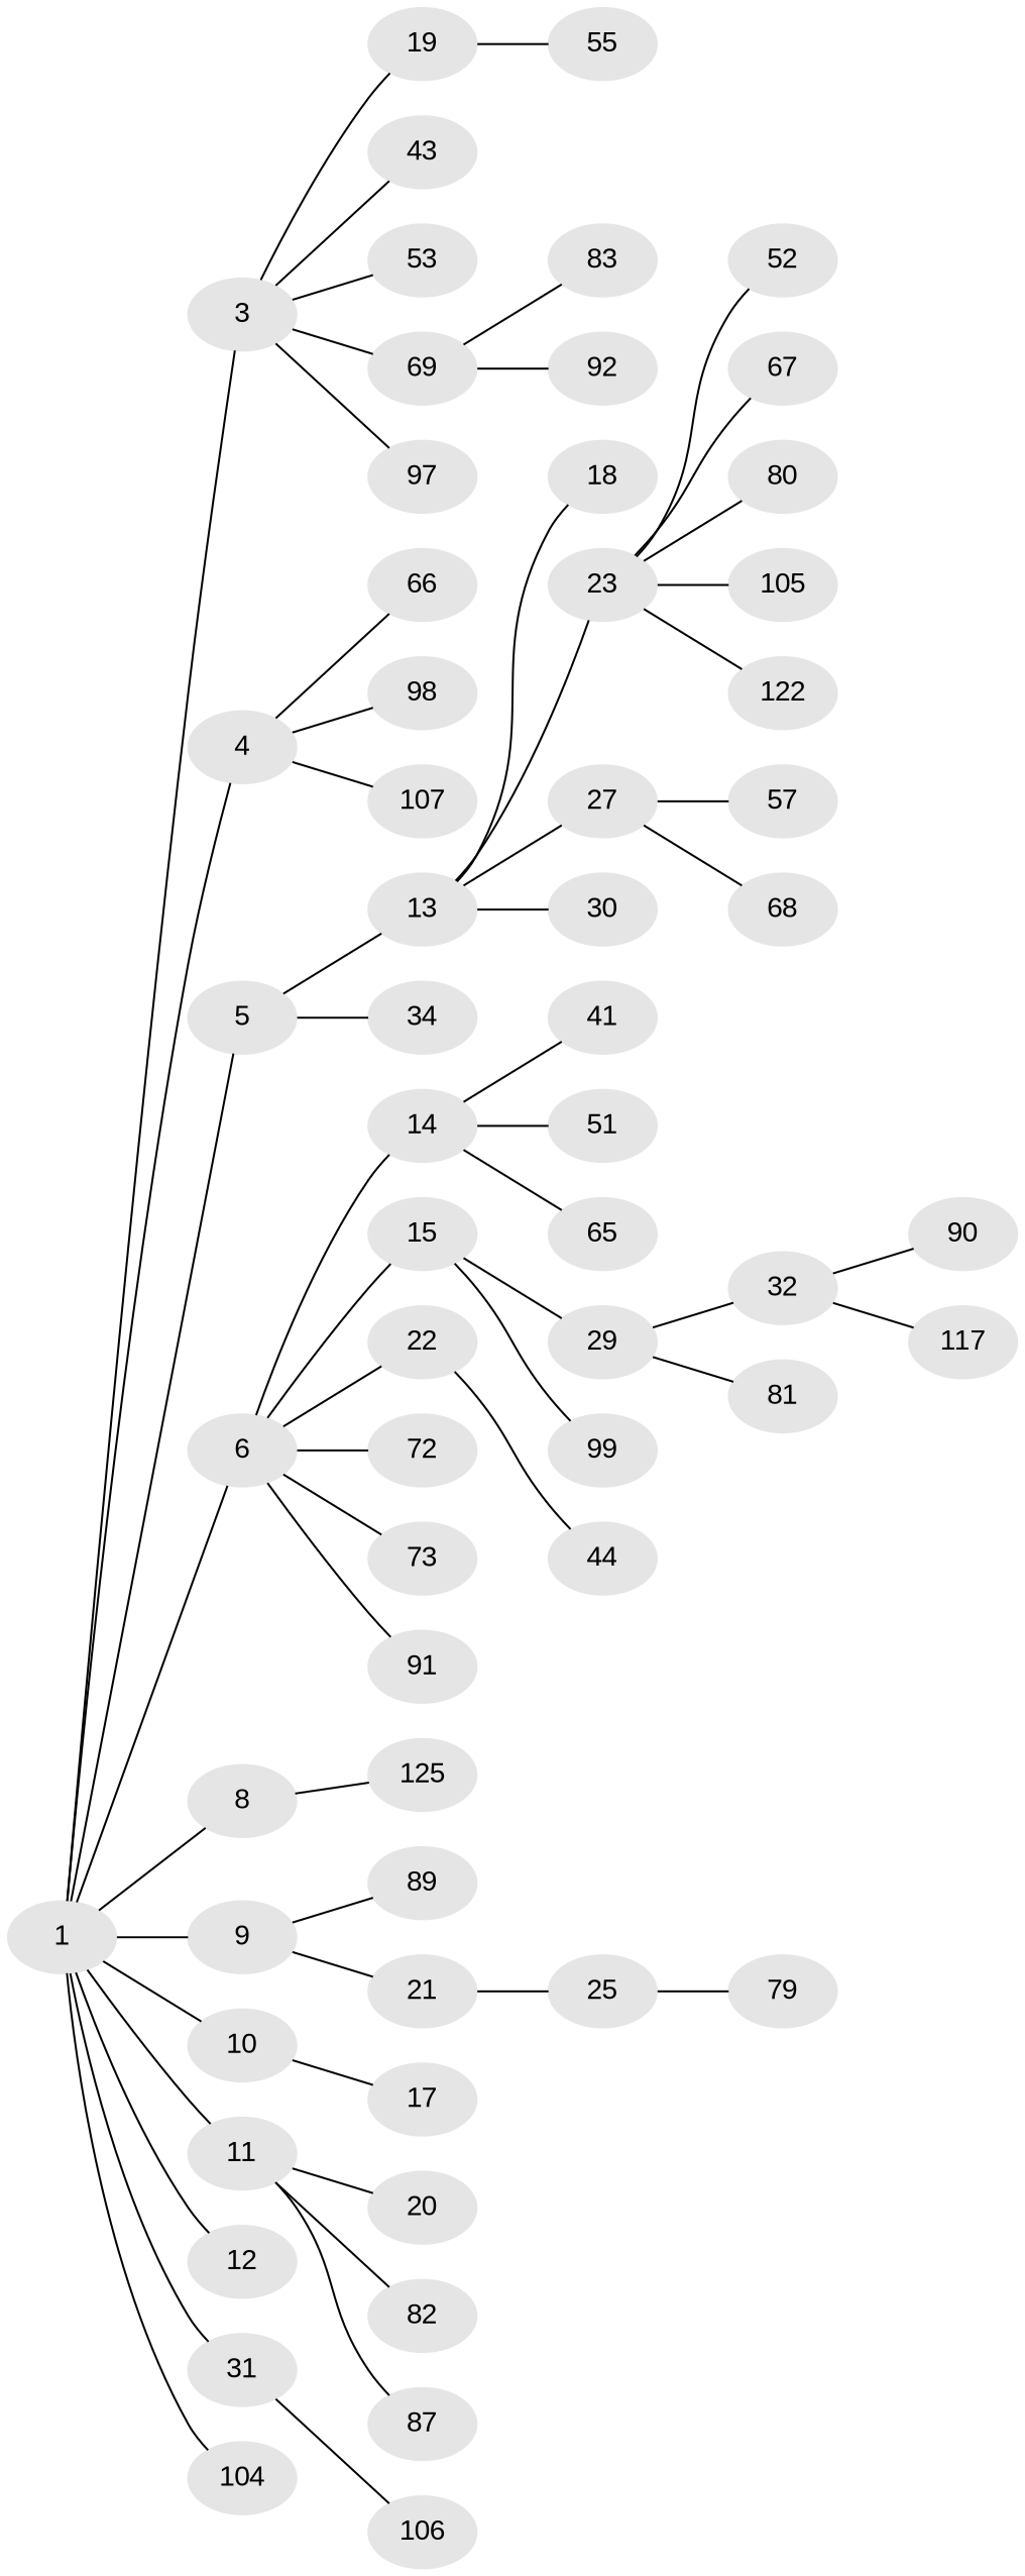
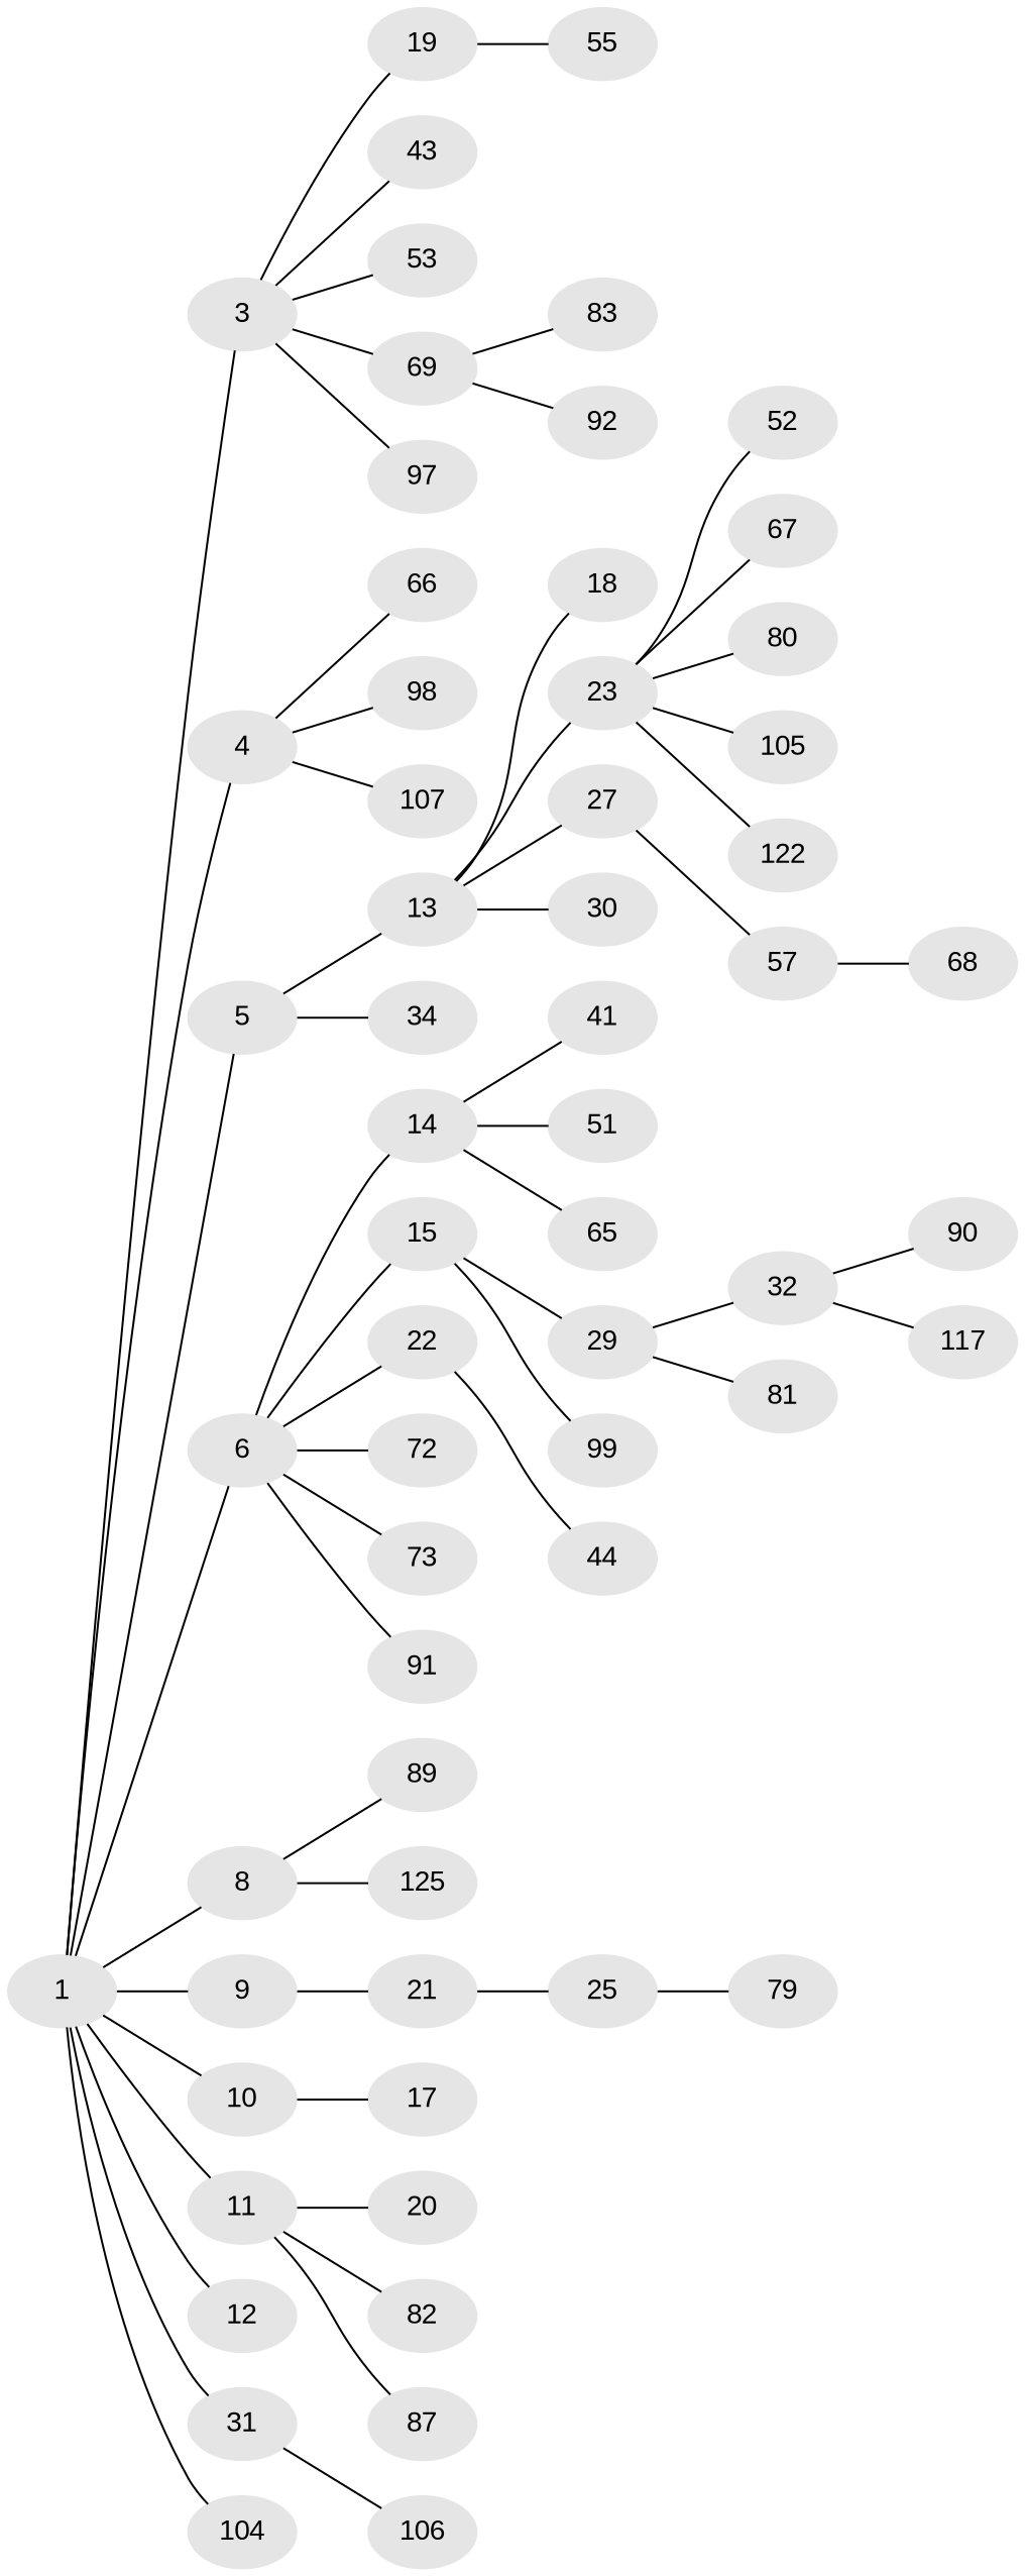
  graph {
    fontname="Liberation Sans"
    rankdir=LR
    node [color=gray90 fontname="Liberation Sans" style=filled]
    edge [fontname="Liberation Sans"]
    1 [super="+2"]
    3 [super="+47+42"]
    4 [super="+39+75"]
    5
    6 [super="+7"]
    8 [super="+48+112"]
    9 [super="+118"]
    10
    11 [super="+26"]
    12
    31
    104
    19
    43 [super="+54"]
    53 [super="+96"]
    69 [super="+94"]
    97
    66 [super="+110"]
    98
    107
    13
    34
    14 [super="+84+60"]
    15 [super="+16"]
    22
    72
    73 [super="+127"]
    91 [super="+109"]
    89
    125
    21
    17 [super="+62+74"]
    20
    82
    87
    106
    55
    83
    92
    18
    23 [super="+24+35+49"]
    27 [super="+114"]
    30 [super="+50"]
    41 [super="+86+76"]
    51
    65 [super="+100+102+70"]
    29 [super="+113"]
    99 [super="+123"]
    44
    25 [super="+45+85"]
    52
    67 [super="+71"]
    80
    105
    122 [super="+124"]
    57 [super="+77"]
    68
    32 [super="+78+56"]
    81
    79 [super="+95"]
    90
    117
    1 -- 3
    1 -- 4
    1 -- 5
    1 -- 6
    1 -- 8
    1 -- 9
    1 -- 10
    1 -- 11
    1 -- 12
    1 -- 31
    1 -- 104
    3 -- 19
    3 -- 43
    3 -- 53
    3 -- 69
    3 -- 97
    4 -- 66
    4 -- 98
    4 -- 107
    5 -- 13
    5 -- 34
    6 -- 14
    6 -- 15
    6 -- 22
    6 -- 72
    6 -- 73
    6 -- 91
-   9 -- 89
+   8 -- 89
    8 -- 125
    9 -- 21
    10 -- 17
    11 -- 20
    11 -- 82
    11 -- 87
    31 -- 106
    19 -- 55
    69 -- 83
    69 -- 92
    13 -- 18
    13 -- 23
    13 -- 27
    13 -- 30
    14 -- 41
    14 -- 51
    14 -- 65
    15 -- 29
    15 -- 99
    22 -- 44
    21 -- 25
    23 -- 52
    23 -- 67
    23 -- 80
    23 -- 105
    23 -- 122
    27 -- 57
-   27 -- 68
+   57 -- 68
    29 -- 32
    29 -- 81
    25 -- 79
    32 -- 90
    32 -- 117
  }
